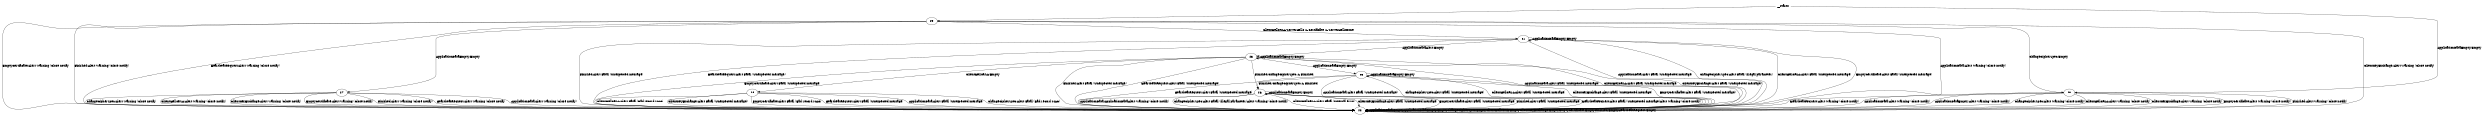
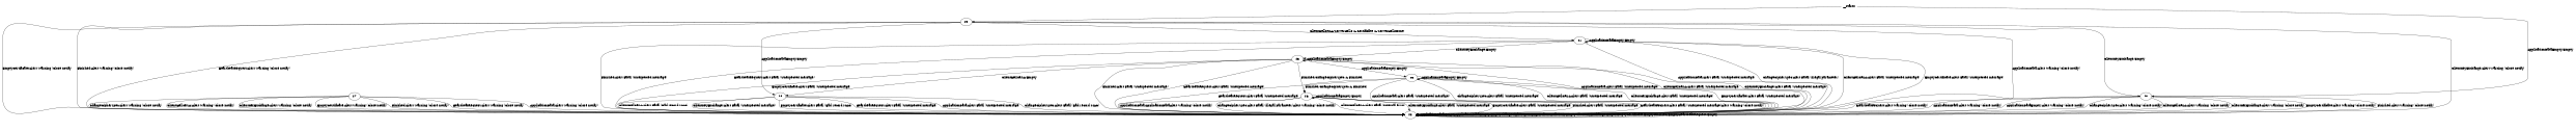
  digraph {
    n1 [label=s9]
    n2 [label=s1]
    n3 [label=s2]
    n4 [label=s7]
    n5 [label=s8]
    n6 [label=s3]
    n7 [label=s4]
    n8 [label=s5]
    n9 [label=s6]
    __start0 [shape=none]
    n1 -> n2 [label="ClientHelloRSA/ServerHello & Certificate & ServerHelloDone"]
    n1 -> n3 [label="ApplicationData/Alert Warning (Close notify)"]
    n1 -> n3 [label="ClientKeyExchange/Alert Warning (Close notify)"]
    n1 -> n3 [label="EmptyCertificate/Alert Warning (Close notify)"]
    n1 -> n3 [label="Finished/Alert Warning (Close notify)"]
    n1 -> n3 [label="HeartbeatRequest/Alert Warning (Close notify)"]
-   n1 -> n4 [label="ApplicationDataEmpty/Empty"]
-   n1 -> n5 [label="ChangeCipherSpec/Empty"]
+   n1 -> n7 [label="ApplicationDataEmpty/Empty"]
+   n1 -> n5 [label="ClientKeyExchange/Empty"]
    n2 -> n2 [label="ApplicationDataEmpty/Empty"]
    n2 -> n3 [label="ApplicationData/Alert Fatal (Unexpected message)"]
    n2 -> n3 [label="ChangeCipherSpec/Alert Fatal (Illegal parameter)"]
    n2 -> n3 [label="ClientHelloRSA/Alert Fatal (Unexpected message)"]
    n2 -> n3 [label="EmptyCertificate/Alert Fatal (Unexpected message)"]
    n2 -> n3 [label="Finished/Alert Fatal (Unexpected message)"]
    n2 -> n3 [label="HeartbeatRequest/Alert Fatal (Unexpected message)"]
-   n2 -> n6 [label="ApplicationDataAlert/Empty"]
+   n2 -> n6 [label="ClientKeyExchange/Empty"]
    n3 -> n3 [label="ApplicationData/Empty"]
    n3 -> n3 [label="ApplicationDataEmpty/Empty"]
    n3 -> n3 [label="ChangeCipherSpec/Empty"]
    n3 -> n3 [label="ClientHelloRSA/Empty"]
    n3 -> n3 [label="ClientKeyExchange/Empty"]
    n3 -> n3 [label="EmptyCertificate/Empty"]
    n3 -> n3 [label="Finished/Empty"]
    n3 -> n3 [label="HeartbeatRequest/Empty"]
    n4 -> n3 [label="ApplicationData/Alert Warning (Close notify)"]
    n4 -> n3 [label="ChangeCipherSpec/Alert Warning (Close notify)"]
    n4 -> n3 [label="ClientHelloRSA/Alert Warning (Close notify)"]
    n4 -> n3 [label="ClientKeyExchange/Alert Warning (Close notify)"]
    n4 -> n3 [label="EmptyCertificate/Alert Warning (Close notify)"]
    n4 -> n3 [label="Finished/Alert Warning (Close notify)"]
    n4 -> n3 [label="HeartbeatRequest/Alert Warning (Close notify)"]
    n5 -> n3 [label="ApplicationData/Alert Warning (Close notify)"]
    n5 -> n3 [label="ApplicationDataEmpty/Alert Warning (Close notify)"]
    n5 -> n3 [label="ChangeCipherSpec/Alert Warning (Close notify)"]
    n5 -> n3 [label="ClientHelloRSA/Alert Warning (Close notify)"]
    n5 -> n3 [label="ClientKeyExchange/Alert Warning (Close notify)"]
    n5 -> n3 [label="EmptyCertificate/Alert Warning (Close notify)"]
    n5 -> n3 [label="Finished/Alert Warning (Close notify)"]
    n5 -> n3 [label="HeartbeatRequest/Alert Warning (Close notify)"]
    n6 -> n3 [label="ApplicationData/Alert Fatal (Unexpected message)"]
    n6 -> n3 [label="ClientHelloRSA/Alert Fatal (Unexpected message)"]
    n6 -> n3 [label="ClientKeyExchange/Alert Fatal (Unexpected message)"]
    n6 -> n3 [label="EmptyCertificate/Alert Fatal (Unexpected message)"]
    n6 -> n3 [label="Finished/Alert Fatal (Unexpected message)"]
    n6 -> n3 [label="HeartbeatRequest/Alert Fatal (Unexpected message)"]
    n6 -> n6 [label="ApplicationDataEmpty/Empty"]
    n6 -> n7 [label="ClientHelloRSA/Empty"]
    n6 -> n8 [label="ApplicationDataEmpty/Empty"]
    n6 -> n9 [label="Finished/ChangeCipherSpec & Finished"]
    n7 -> n3 [label="ApplicationData/Alert Fatal (Unexpected message)"]
    n7 -> n3 [label="ChangeCipherSpec/Alert Fatal (Bad record MAC)"]
    n7 -> n3 [label="ClientHelloRSA/Alert Fatal (Bad record MAC)"]
    n7 -> n3 [label="ClientKeyExchange/Alert Fatal (Unexpected message)"]
    n7 -> n3 [label="EmptyCertificate/Alert Fatal (Bad record MAC)"]
    n7 -> n3 [label="HeartbeatRequest/Alert Fatal (Unexpected message)"]
    n8 -> n3 [label="ApplicationData/Alert Fatal (Unexpected message)"]
    n8 -> n3 [label="ChangeCipherSpec/Alert Fatal (Unexpected message)"]
    n8 -> n3 [label="ClientHelloRSA/Alert Fatal (Unexpected message)"]
    n8 -> n3 [label="ClientKeyExchange/Alert Fatal (Unexpected message)"]
    n8 -> n3 [label="EmptyCertificate/Alert Fatal (Unexpected message)"]
    n8 -> n3 [label="HeartbeatRequest/Alert Fatal (Unexpected message)"]
    n8 -> n8 [label="ApplicationDataEmpty/Empty"]
    n8 -> n9 [label="Finished/ChangeCipherSpec & Finished"]
    n9 -> n3 [label="ApplicationData/ApplicationDataAlert Warning (Close notify)"]
    n9 -> n3 [label="ChangeCipherSpec/Alert Fatal (Illegal parameter)Alert Warning (Close notify)"]
    n9 -> n3 [label="ClientHelloRSA/Alert Fatal (Internal error)"]
    n9 -> n3 [label="ClientKeyExchange/Alert Fatal (Unexpected message)"]
    n9 -> n3 [label="EmptyCertificate/Alert Fatal (Unexpected message)"]
    n9 -> n3 [label="Finished/Alert Fatal (Unexpected message)"]
    n9 -> n3 [label="HeartbeatRequest/Alert Fatal (Unexpected message)Alert Warning (Close notify)"]
    n9 -> n9 [label="ApplicationDataEmpty/Empty"]
    __start0 -> n1
    __start0 -> n5 [label="ApplicationDataEmpty/Empty"]
  }
